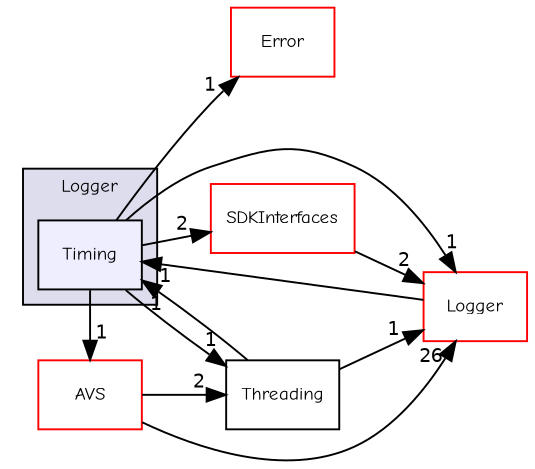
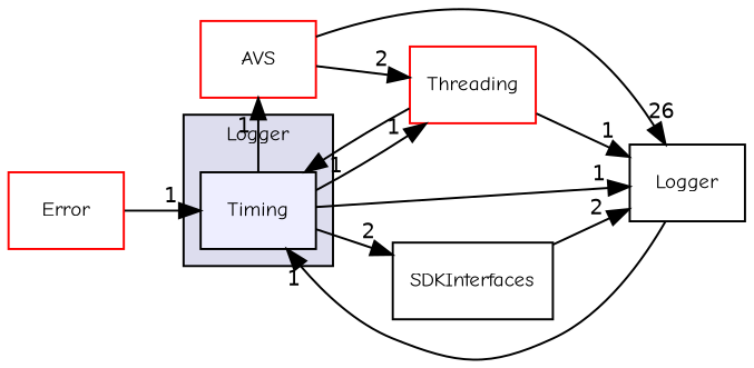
  digraph {
    compound=true
    fontname="Comic Neue"
    rankdir=LR
    node [fontname="Comic Neue" fontsize=10 shape=box]
    edge [fontname="Comic Neue" headlabel=1 labeldistance=1.5 labelfontname=Helvetica labelfontsize=10]
    n1 [fillcolor="#eeeeff" label=Timing pencolor=black style=filled]
    n2 [color=red label=Error]
-   n3 [label=Threading]
-   n4 [label=Logger color=red]
+   n3 [label=Threading color=red]
+   n4 [label=Logger]
    n5 [color=red fillcolor=white label=AVS style=filled]
-   n6 [color=red fillcolor=white label=SDKInterfaces style=filled]
+   n6 [color=black fillcolor=white label=SDKInterfaces style=filled]
    subgraph cluster_1 {
      bgcolor="#ddddee"
      fontsize=10
      label=Logger
      pencolor=black
      n1
    }
-   n1 -> n2
+   n2 -> n1
    n1 -> n3
    n1 -> n4
    n1 -> n5
    n1 -> n6 [headlabel=2]
    n3 -> n1
    n3 -> n4
    n4 -> n1
    n5 -> n3 [headlabel=2]
    n5 -> n4 [headlabel=26]
    n6 -> n4 [headlabel=2]
  }
